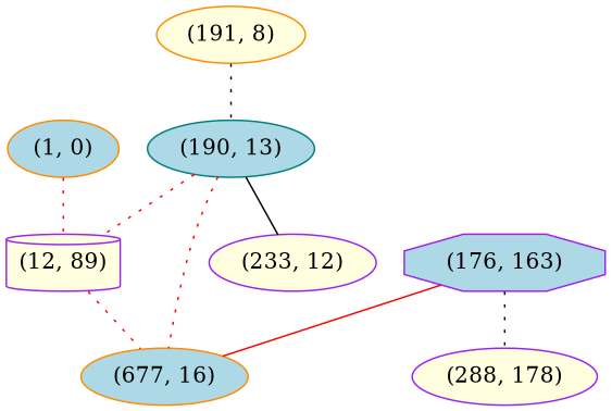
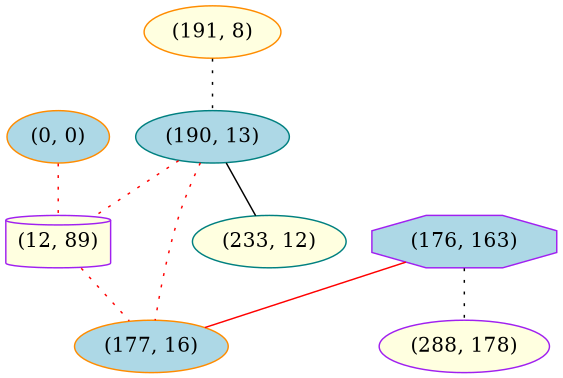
  graph {
    node [color=purple fillcolor=lightyellow shape=ellipse style=filled]
    edge [color=red style=dotted weight=1]
    "(12, 89)" [shape=cylinder]
-   "(0, 0)" [color=darkorange fillcolor=lightblue label="(1, 0)"]
-   "(177, 16)" [color=darkorange fillcolor=lightblue label="(677, 16)"]
+   "(0, 0)" [color=darkorange fillcolor=lightblue]
+   "(177, 16)" [color=darkorange fillcolor=lightblue]
    "(191, 8)" [color=darkorange]
    "(190, 13)" [color=teal fillcolor=lightblue]
-   "(233, 12)"
+   "(233, 12)" [color=teal]
    "(176, 163)" [fillcolor=lightblue shape=octagon]
    "(288, 178)"
    "(12, 89)" -- "(177, 16)"
    "(0, 0)" -- "(12, 89)" [weight=4]
    "(191, 8)" -- "(190, 13)" [color=black]
    "(190, 13)" -- "(12, 89)"
    "(190, 13)" -- "(177, 16)"
    "(190, 13)" -- "(233, 12)" [color=black style=solid]
    "(176, 163)" -- "(177, 16)" [style=solid]
    "(176, 163)" -- "(288, 178)" [color=black]
  }
